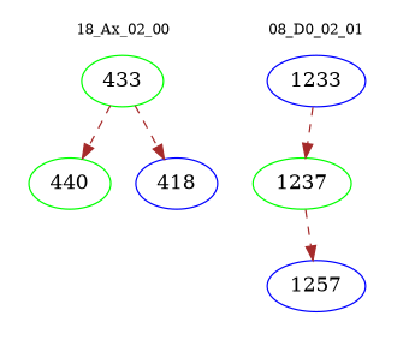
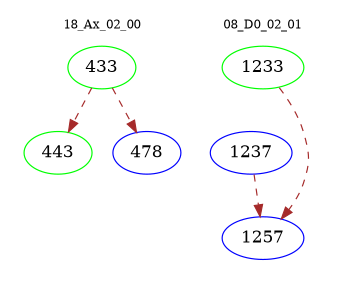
  digraph {
    node [color=green]
    edge [color=brown style=dashed]
-   n1 [label=440]
+   n1 [label=443]
    n2 [label=433]
-   n3 [color=blue label=418]
-   n4 [color=blue label=1233]
-   n5 [label=1237]
+   n3 [color=blue label=478]
+   n4 [label=1233]
+   n5 [color=blue label=1237]
    n6 [color=blue label=1257]
    subgraph cluster_1 {
      color=white
      fontsize=10
      label="18_Ax_02_00"
      n1
      n2
      n3
    }
    subgraph cluster_2 {
      color=white
      fontsize=10
      label="08_D0_02_01"
      n4
      n5
      n6
    }
    n2 -> n1
    n2 -> n3
-   n4 -> n5
+   n4 -> n6
    n5 -> n6
  }
